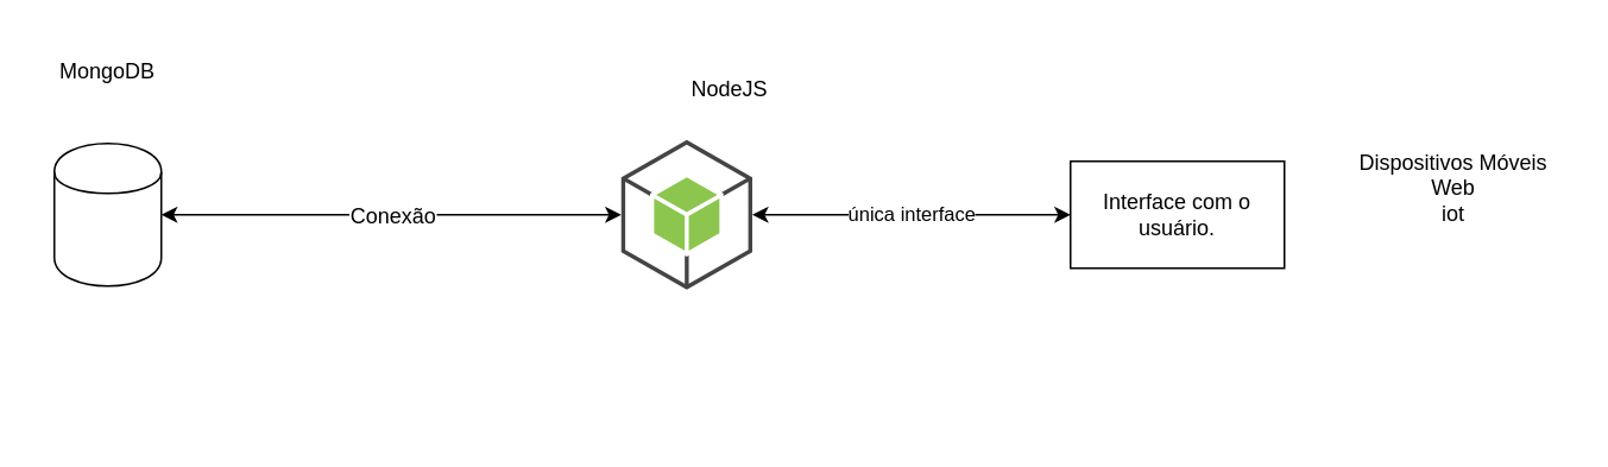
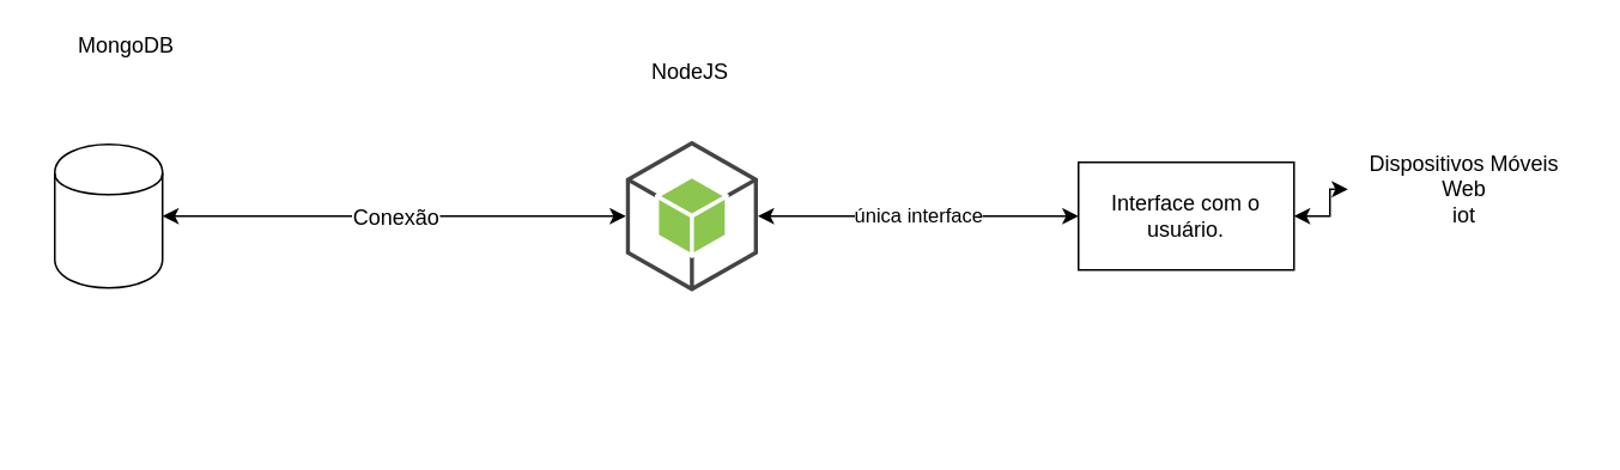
  <mxCell id="0" />
  <mxCell id="1" parent="0" />
  <mxCell id="2" style="edgeStyle=orthogonalEdgeStyle;rounded=0;orthogonalLoop=1;jettySize=auto;html=1;entryX=0;entryY=0.5;entryDx=0;entryDy=0;entryPerimeter=0;startArrow=classic;startFill=1;" edge="1" parent="1" source="4" target="7"><mxGeometry relative="1" as="geometry" /></mxCell>
  <mxCell id="3" value="Conexão" style="text;html=1;resizable=0;points=[];align=center;verticalAlign=middle;labelBackgroundColor=#ffffff;" vertex="1" connectable="0" parent="2"><mxGeometry x="-0.101" relative="1" as="geometry"><mxPoint x="13" as="offset" /></mxGeometry></mxCell>
  <mxCell id="4" value="" style="shape=cylinder;whiteSpace=wrap;html=1;boundedLbl=1;backgroundOutline=1;" vertex="1" parent="1"><mxGeometry x="30" y="80" width="60" height="80" as="geometry" /></mxCell>
- <mxCell id="5" value="MongoDB" style="text;html=1;strokeColor=none;fillColor=none;align=center;verticalAlign=middle;whiteSpace=wrap;rounded=0;" vertex="1" parent="1"><mxGeometry x="20" y="20" width="80" height="40" as="geometry" /></mxCell>
+ <mxCell id="5" value="MongoDB" style="text;html=1;strokeColor=none;fillColor=none;align=center;verticalAlign=middle;whiteSpace=wrap;rounded=0;" vertex="1" parent="1"><mxGeometry x="30" y="5" width="80" height="40" as="geometry" /></mxCell>
  <mxCell id="6" value="única interface" style="edgeStyle=orthogonalEdgeStyle;rounded=0;orthogonalLoop=1;jettySize=auto;html=1;startArrow=classic;startFill=1;" edge="1" parent="1" source="7" target="11"><mxGeometry relative="1" as="geometry" /></mxCell>
  <mxCell id="7" value="" style="outlineConnect=0;dashed=0;verticalLabelPosition=bottom;verticalAlign=top;align=center;html=1;shape=mxgraph.aws3.android;fillColor=#8CC64F;gradientColor=none;" vertex="1" parent="1"><mxGeometry x="348" y="78" width="73.5" height="84" as="geometry" /></mxCell>
  <mxCell id="8" value="" style="shape=image;html=1;verticalAlign=top;verticalLabelPosition=bottom;labelBackgroundColor=#ffffff;imageAspect=0;aspect=fixed;image=https://cdn2.iconfinder.com/data/icons/nodejs-1/128/nodejs-128.png" vertex="1" parent="1"><mxGeometry x="354" y="180" width="60" height="60" as="geometry" /></mxCell>
- <mxCell id="9" value="NodeJS" style="text;html=1;strokeColor=none;fillColor=none;align=center;verticalAlign=middle;whiteSpace=wrap;rounded=0;" vertex="1" parent="1"><mxGeometry x="369" y="30" width="80" height="40" as="geometry" /></mxCell>
+ <mxCell id="9" value="NodeJS" style="text;html=1;strokeColor=none;fillColor=none;align=center;verticalAlign=middle;whiteSpace=wrap;rounded=0;" vertex="1" parent="1"><mxGeometry x="344" y="20" width="80" height="40" as="geometry" /></mxCell>
+ <mxCell id="10" style="edgeStyle=orthogonalEdgeStyle;rounded=0;orthogonalLoop=1;jettySize=auto;html=1;startArrow=classic;startFill=1;" edge="1" parent="1" source="11" target="12"><mxGeometry relative="1" as="geometry" /></mxCell>
  <mxCell id="11" value="Interface com o usuário." style="whiteSpace=wrap;html=1;rounded=0;" vertex="1" parent="1"><mxGeometry x="600" y="90" width="120" height="60" as="geometry" /></mxCell>
  <mxCell id="12" value="Dispositivos Móveis&lt;br&gt;Web&lt;br&gt;iot" style="text;html=1;strokeColor=none;fillColor=none;align=center;verticalAlign=middle;whiteSpace=wrap;rounded=0;" vertex="1" parent="1"><mxGeometry x="750" y="60" width="130" height="90" as="geometry" /></mxCell>
